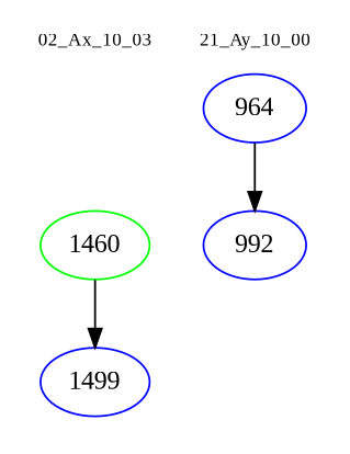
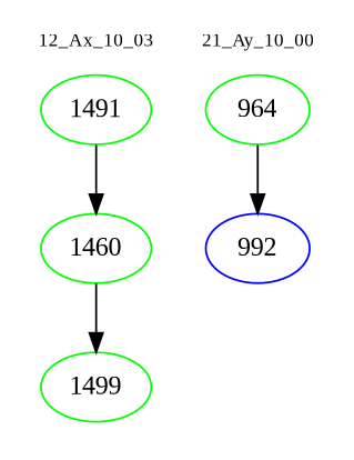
  digraph {
    fontname="Liberation Serif"
    node [color=green fontname="Liberation Serif"]
    edge [color=black fontname="Liberation Serif"]
+   n1 [label=1491]
    n2 [label=1460]
-   n3 [color=blue label=1499]
-   n4 [color=blue label=964]
+   n3 [label=1499]
+   n4 [label=964]
    n5 [color=blue label=992]
    subgraph cluster_1 {
      color=white
      fontsize=10
-     label="02_Ax_10_03"
+     label="12_Ax_10_03"
+     n1
      n2
      n3
    }
    subgraph cluster_2 {
      color=white
      fontsize=10
      label="21_Ay_10_00"
      n4
      n5
    }
+   n1 -> n2
    n2 -> n3
    n4 -> n5
  }
